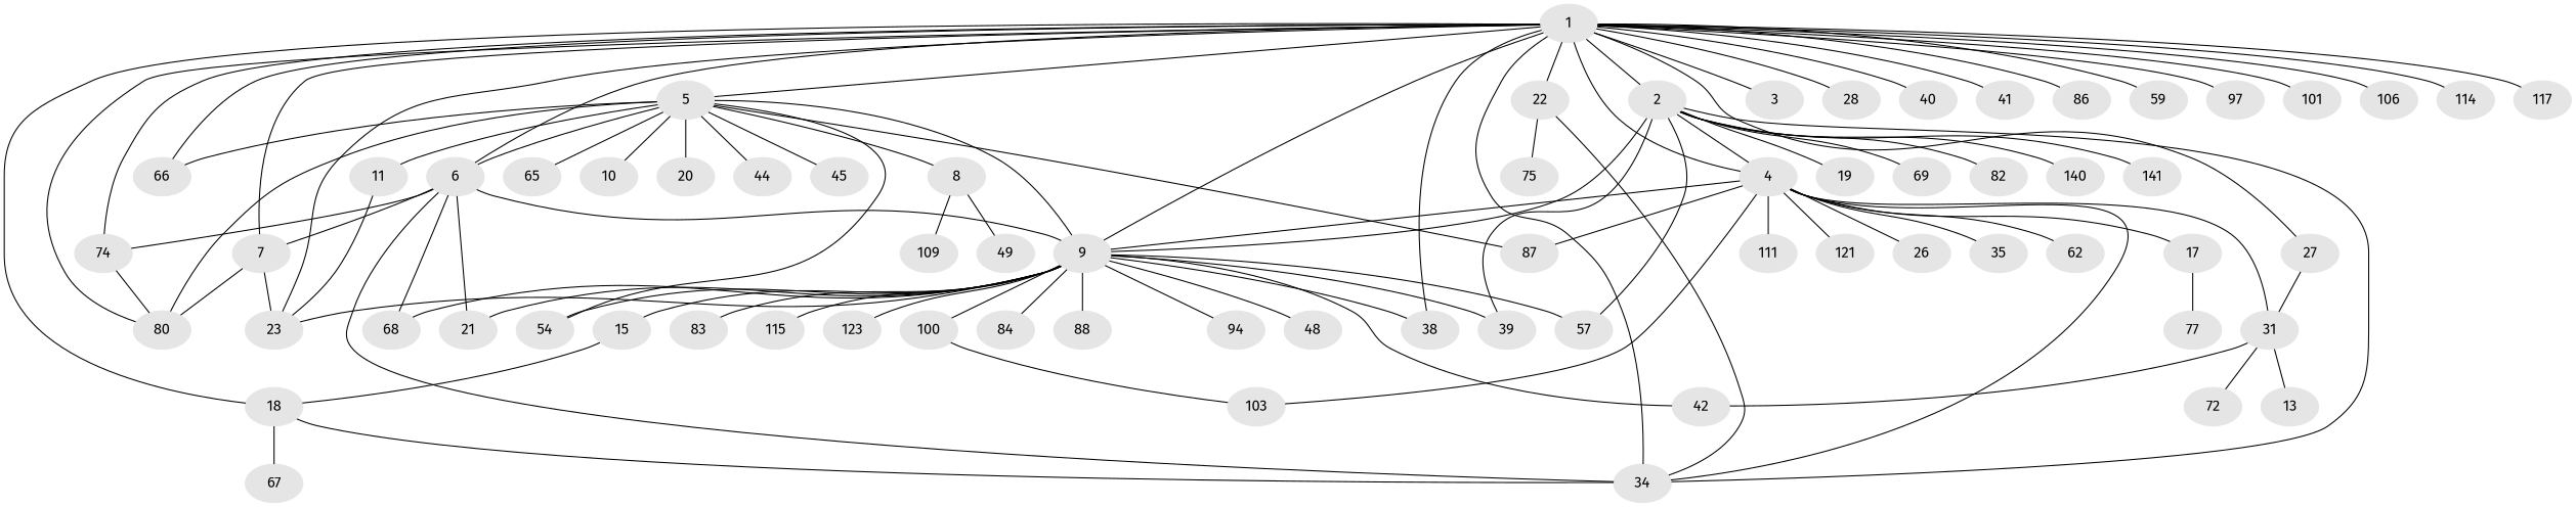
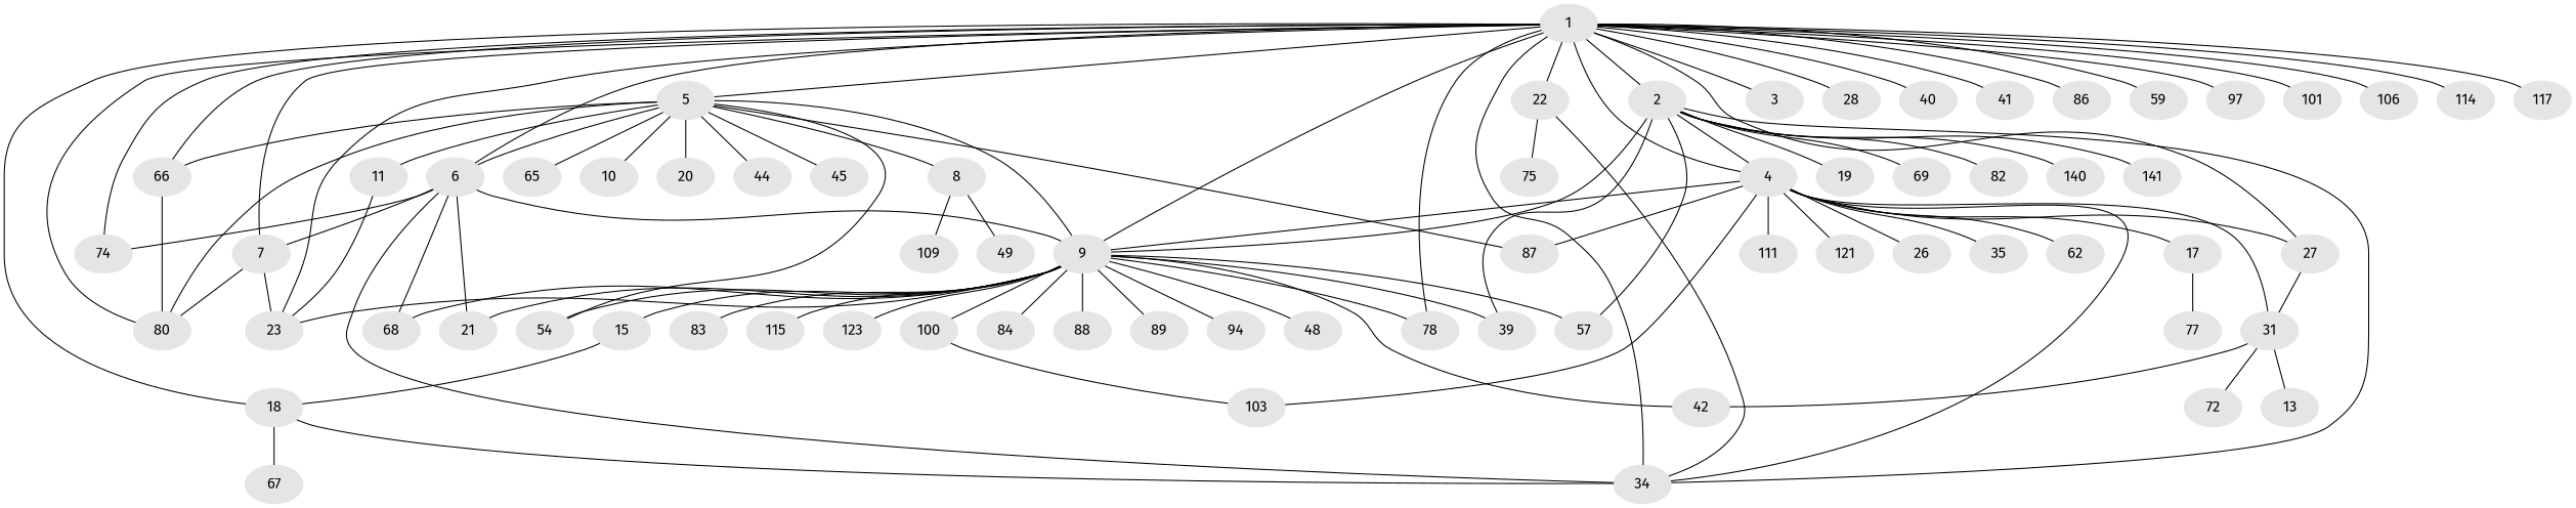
  graph {
    fontname="Fira Sans"
    node [color=gray90 fontname="Fira Sans" style=filled]
    edge [fontname="Fira Sans"]
    1
    2
    3
    4
    5 [super="+113+131+29+71+10+24"]
    6 [super="+13"]
    7 [super="+25+127"]
    9 [super="+14+43"]
    n9 [label=66 super="+61+50"]
    18 [super="+86+99+30"]
    22
    23 [super="+51+128+73"]
    27 [super="+76"]
    28
    34 [super="+92+124+133+118"]
-   38 [super="+63+137"]
+   38 [super="+63+137" label=78]
    40
    41
    n19 [label=86]
    59 [super="+70"]
    74 [super="+78"]
    80 [super="+116"]
    97
    101
    106
    114
    117
    19
    39 [super="+120"]
    57 [super="+107+85+79"]
    69
    82
    140
    141
    17
    26
    31 [super="+98+37"]
    35 [super="+47"]
    62
    87 [super="+135"]
    103 [super="+105"]
    111 [super="+126"]
    121
    8
    11 [super="+143"]
    n46 [label=10]
    20
    44
    45
    n50 [label=54 super="+66"]
    65
    21 [super="+56"]
    68 [super="+136"]
    15
    42 [super="+119+144"]
    48
    83
    84
    88 [super="+130"]
+   89
    94
    100 [super="+138"]
    115
    123
    67
    75
    77
    n68 [label=13]
    72
    49
    109
    1 -- 2
    1 -- 3
    1 -- 4
    1 -- 5 [weight=2]
    1 -- 6
    1 -- 7
    1 -- 9
    1 -- n9
    1 -- 18
    1 -- 22
    1 -- 23
    1 -- 27
    1 -- 28
    1 -- 34 [weight=2]
    1 -- 38
    1 -- 40
    1 -- 41
    1 -- n19
    1 -- 59
    1 -- 74
    1 -- 80
    1 -- 97
    1 -- 101
    1 -- 106
    1 -- 114
    1 -- 117
    2 -- 4
    2 -- 9
    2 -- 34
    2 -- 19
    2 -- 39
    2 -- 57
    2 -- 69
    2 -- 82
    2 -- 140
    2 -- 141
    4 -- 9
+   4 -- 27
    4 -- 34
    4 -- 17
    4 -- 26
    4 -- 31
    4 -- 35
    4 -- 62
    4 -- 87
    4 -- 103
    4 -- 111
    4 -- 121
    5 -- 6 [weight=2]
    5 -- 9 [weight=2]
    5 -- n9
    5 -- 80
    5 -- 87
    5 -- 8
    5 -- 11 [weight=2]
    5 -- n46 [weight=2]
    5 -- 20
    5 -- 44
    5 -- 45
    5 -- n50
    5 -- 65
    6 -- 7
    6 -- 9
    6 -- 34 [weight=2]
    6 -- 74
    6 -- 21
    6 -- 68
    7 -- 23 [weight=2]
    7 -- 80
    9 -- 23
    9 -- 38
    9 -- 39
    9 -- 57
    9 -- n50
    9 -- 21
    9 -- 68
    9 -- 15
    9 -- 42
    9 -- 48
    9 -- 83
    9 -- 84
    9 -- 88
+   9 -- 89
    9 -- 94
    9 -- 100
    9 -- 115
    9 -- 123
-   74 -- 80
+   n9 -- 80
    18 -- 34
    18 -- 67
    22 -- 34
    22 -- 75
    27 -- 31
    17 -- 77
    31 -- 42
    31 -- n68
    31 -- 72
    8 -- 49
    8 -- 109
    11 -- 23
    15 -- 18
    100 -- 103
  }
